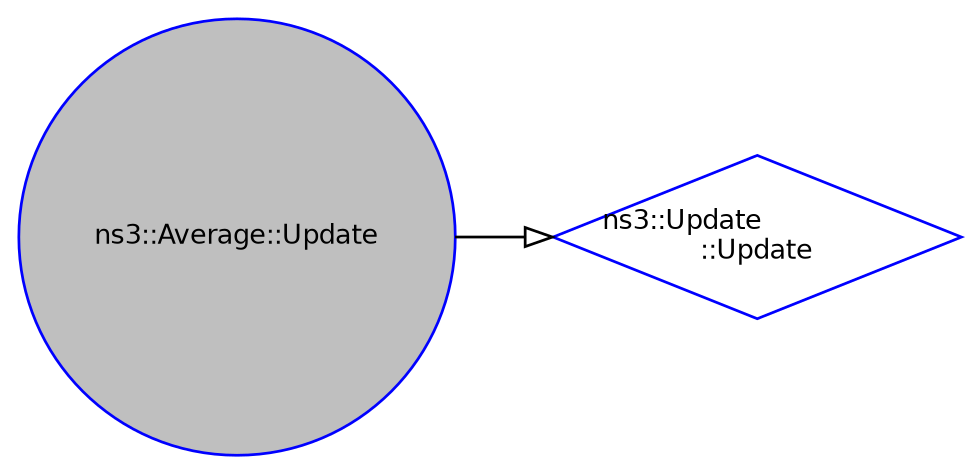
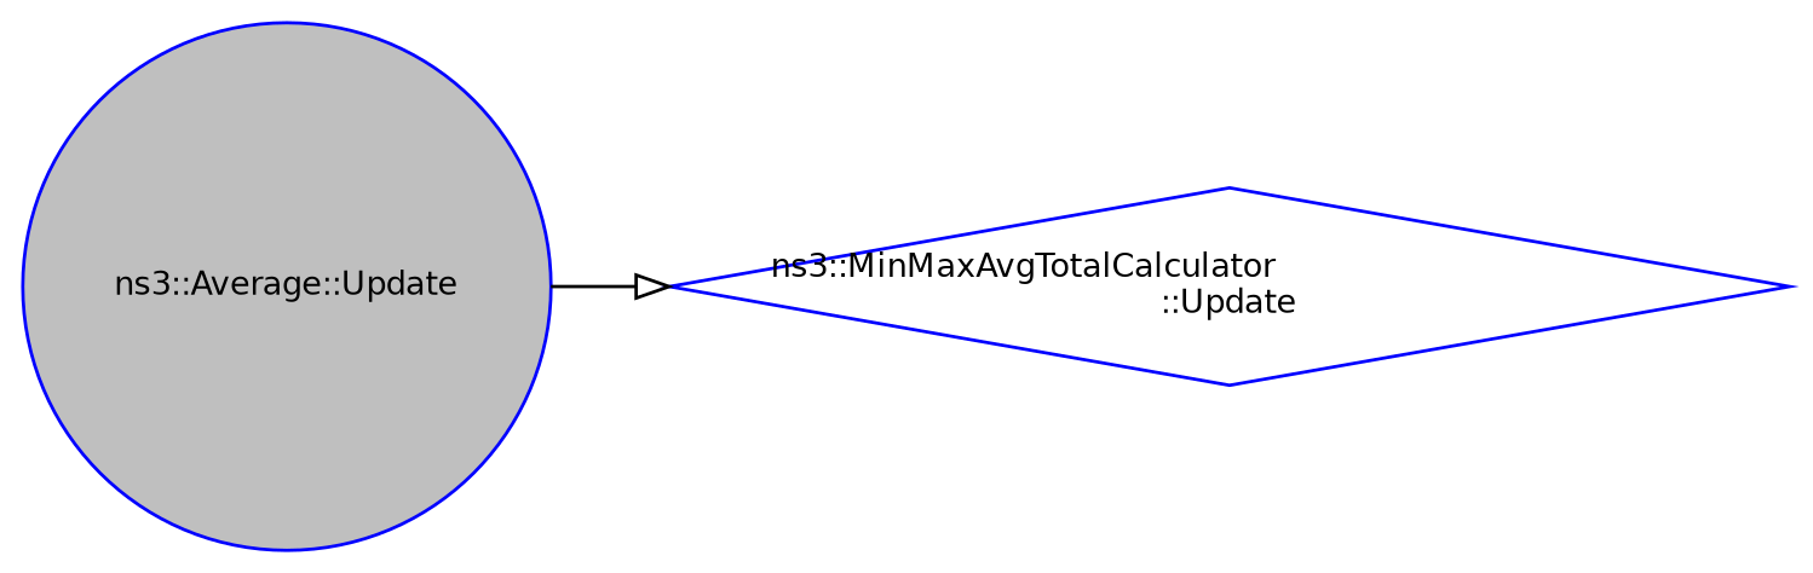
  digraph {
    rankdir=LR
    node [color=blue fontname=Helvetica fontsize=10 style=filled]
    n1 [fillcolor=grey75 fontcolor=black height=0.2 label="ns3::Average::Update" shape=circle width=0.4]
-   n2 [fillcolor=white height=0.2 label="ns3::Update\l::Update" shape=diamond width=0.4]
+   n2 [fillcolor=white height=0.2 label="ns3::MinMaxAvgTotalCalculator\l::Update" shape=diamond width=0.4]
    n1 -> n2 [color=black fontname=Helvetica fontsize=10 labelfontname=Helvetica labelfontsize=10 style=solid arrowhead=onormal]
  }
